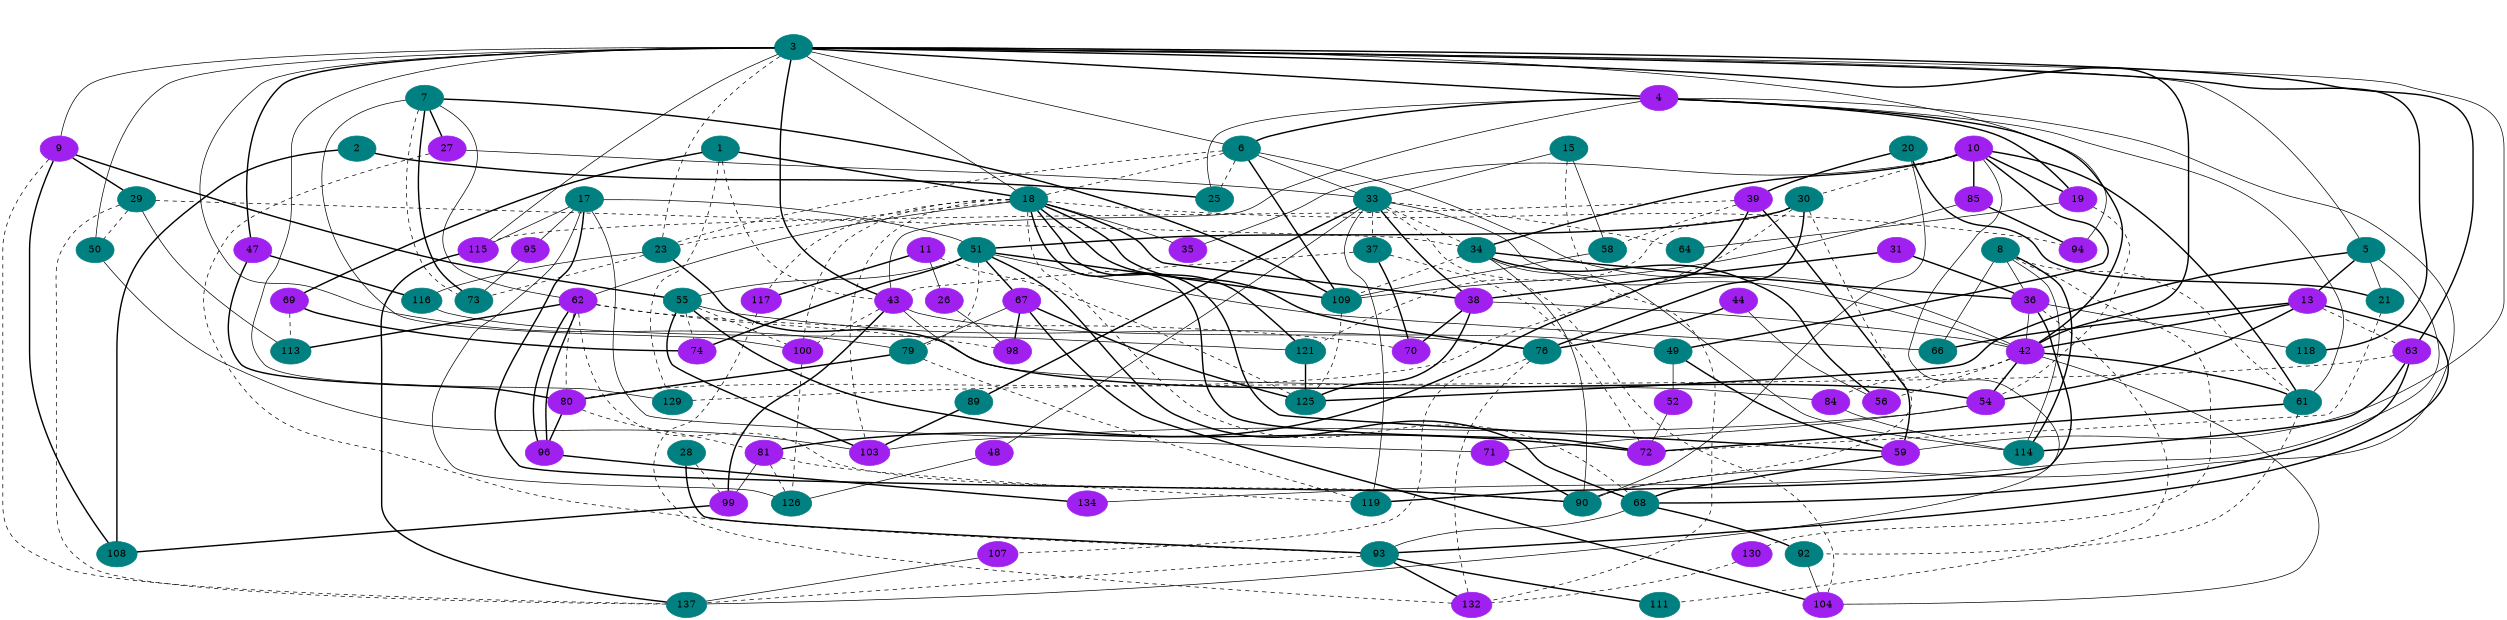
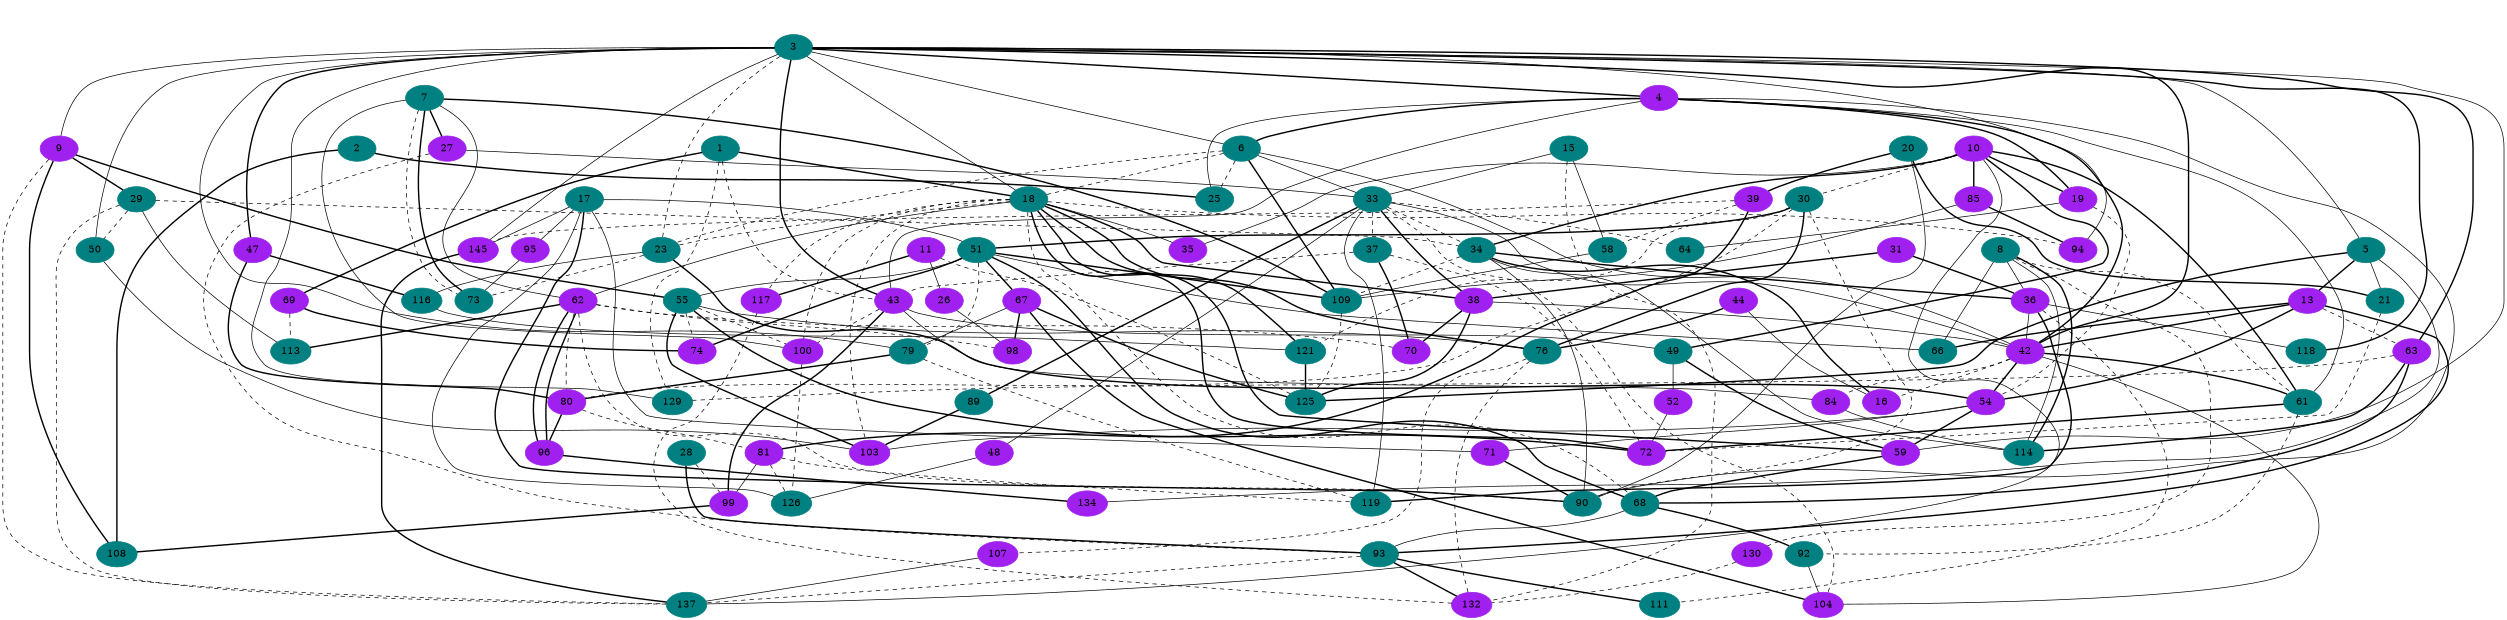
  graph {
    node [color=teal style=filled]
    edge [style=bold]
    18 [super="+112+40+133"]
    23
    59 [color=purple super="+81"]
    94 [color=purple]
    62 [color=purple super="+75"]
    100 [color=purple super="+105"]
    35 [color=purple]
    117 [color=purple]
    38 [color=purple super="+110+122"]
    68
    72 [color=purple super="+78+83"]
    76 [super="+128"]
    103 [color=purple]
    121
    1
    43 [color=purple super="+106"]
    69 [color=purple]
    129
    49
    99 [color=purple]
    84 [color=purple]
    113
    74 [color=purple]
    2
    25
    108
    3 [super="+12+22"]
    4 [color=purple super="+86"]
    5
    6 [super="+82"]
    9 [color=purple super="+102+14"]
    42 [color=purple super="+77+91+87"]
    47 [color=purple]
    50
    63 [color=purple]
    79 [super="+97"]
-   115 [color=purple]
+   115 [color=purple label=145]
    118
    19 [color=purple]
    61
    90
    13 [color=purple super="+136"]
    21
    125
    134 [color=purple]
    33 [super="+46+57"]
    109
    29
    55
    137
    73
    54 [color=purple]
    116
    104 [color=purple]
-   56 [color=purple]
+   56 [color=purple label=16]
    80 [color=purple super="+138"]
    114
    119 [super="+124"]
    64
    92
    66
    93
    34 [super="+41"]
    37
    48 [color=purple]
    89
    7 [super="+32"]
    27 [color=purple]
    98 [color=purple]
    70 [color=purple]
    96 [color=purple]
    126
    36 [color=purple super="+101"]
    111
    8
    130 [color=purple]
    132 [color=purple]
    10 [color=purple super="+16"]
    30 [super="+65"]
    85 [color=purple]
    51 [super="+60"]
    52 [color=purple]
    11 [color=purple]
    26 [color=purple]
    67 [color=purple super="+127"]
    71 [color=purple]
    15
    58
    17 [super="+135"]
    n90 [color=purple label=95]
    107 [color=purple]
    20
    39 [color=purple]
    n94 [color=purple label=81]
    28
    31 [color=purple]
    44 [color=purple]
    18 -- 23 [style=dashed]
    18 -- 59
    18 -- 94 [style=dashed]
    18 -- 62 [style=solid]
    18 -- 100 [style=dashed]
    18 -- 35 [style=solid]
    18 -- 117 [style=dashed]
    18 -- 38
    18 -- 68 [style=dashed]
    18 -- 72
    18 -- 76
    18 -- 103 [style=dashed]
    18 -- 121
    23 -- 73 [style=dashed]
    23 -- 54
    23 -- 116 [style=solid]
    59 -- 68
    62 -- 113
    62 -- 90 [style=dashed]
    62 -- 80 [style=dashed]
    62 -- 98 [style=dashed]
    62 -- 70 [style=dashed]
    62 -- 96
    62 -- 96
    100 -- 126 [style=dashed]
    117 -- 132 [style=dashed]
    38 -- 42 [style=solid]
    38 -- 125
    38 -- 70
    68 -- 92
    68 -- 93 [style=solid]
    76 -- 132 [style=dashed]
    76 -- 107 [style=dashed]
    121 -- 125
    1 -- 18
    1 -- 43 [style=dashed]
    1 -- 69
    1 -- 129 [style=dashed]
    43 -- 100 [style=dashed]
    43 -- 49 [style=solid]
    43 -- 99
    43 -- 84 [style=solid]
    69 -- 113 [style=dashed]
    69 -- 74
    49 -- 59
    49 -- 52 [style=solid]
    99 -- 108
    84 -- 114 [style=solid]
    2 -- 25
    2 -- 108
    3 -- 18 [style=solid]
    3 -- 23 [style=dashed]
    3 -- 59 [style=solid]
    3 -- 94 [style=solid]
    3 -- 43
    3 -- 129 [style=solid]
    3 -- 4
    3 -- 5 [style=solid]
    3 -- 6 [style=solid]
    3 -- 9 [style=solid weight=2]
    3 -- 42
    3 -- 47
    3 -- 50 [style=solid]
    3 -- 63
    3 -- 79 [style=solid]
    3 -- 115 [style=solid]
    3 -- 118
    4 -- 43 [style=solid]
    4 -- 25 [style=solid]
    4 -- 6
    4 -- 42
    4 -- 19
    4 -- 61 [style=solid]
    4 -- 90 [style=solid]
    5 -- 13
    5 -- 21 [style=solid]
    5 -- 125
    5 -- 134 [style=solid]
    6 -- 18 [style=dashed]
    6 -- 23 [style=dashed]
    6 -- 25 [style=dashed]
    6 -- 42 [style=solid]
    6 -- 33 [style=solid]
    6 -- 109
    9 -- 108
    9 -- 29
    9 -- 55
    9 -- 137 [style=dashed]
    42 -- 84 [style=dashed]
    42 -- 61
    42 -- 54
    42 -- 104 [style=solid]
    42 -- 56 [style=dashed]
    47 -- 116
    47 -- 80
    50 -- 103 [style=solid]
    63 -- 68
    63 -- 129 [style=dashed]
    63 -- 114
    79 -- 80
    79 -- 119 [style=dashed]
    115 -- 137
    19 -- 54 [style=dashed]
    19 -- 64 [style=solid]
    61 -- 72
    61 -- 92 [style=dashed]
    13 -- 42
    13 -- 63 [style=dashed]
    13 -- 54
    13 -- 66
    13 -- 93
    21 -- 72 [style=dashed]
    33 -- 38
    33 -- 42 [style=solid]
    33 -- 104 [style=dashed]
    33 -- 119 [style=solid weight=2]
    33 -- 64 [style=dashed]
    33 -- 34 [style=dashed]
    33 -- 37 [style=dashed]
    33 -- 48 [style=solid]
    33 -- 89
    109 -- 125 [style=dashed]
    29 -- 113 [style=solid]
    29 -- 50 [style=dashed]
    29 -- 137 [style=dashed]
    29 -- 34 [style=dashed]
    55 -- 100 [style=dashed]
    55 -- 72
    55 -- 76 [style=solid]
    55 -- 103
    55 -- 74 [style=dashed]
    54 -- 103 [style=solid]
    54 -- 71 [style=solid]
    116 -- 121 [style=solid]
    80 -- 96
    80 -- n94 [style=dashed]
    92 -- 104 [style=solid]
    93 -- 137 [style=dashed]
    93 -- 111
    93 -- 132
    34 -- 90 [style=solid]
    34 -- 109 [style=dashed]
    34 -- 56
    34 -- 114 [style=solid]
    34 -- 36
    37 -- 72 [style=dashed]
    37 -- 43 [style=dashed]
    37 -- 70
    48 -- 126 [style=solid]
    89 -- 103
    7 -- 62 [style=solid]
    7 -- 100 [style=solid]
    7 -- 109
    7 -- 73 [style=dashed]
    7 -- 73
    7 -- 27
    27 -- 33 [style=solid]
    27 -- 93 [style=dashed]
    96 -- 134
    36 -- 42 [style=solid]
    36 -- 118 [style=solid]
    36 -- 119
    36 -- 111 [style=dashed]
    8 -- 61 [style=dashed]
    8 -- 114 [style=solid]
    8 -- 114
    8 -- 66 [style=solid]
    8 -- 36 [style=solid]
    8 -- 130 [style=dashed]
    130 -- 132 [style=dashed]
    10 -- 35 [style=solid]
    10 -- 49
    10 -- 19
    10 -- 61
    10 -- 137 [style=solid]
    10 -- 34 [weight=2]
    10 -- 30 [style=dashed]
    10 -- 85
    30 -- 76 [weight=2]
    30 -- 121 [style=dashed]
    30 -- 90 [style=dashed]
    30 -- 80 [style=dashed]
    30 -- 51
    85 -- 94
    85 -- 109 [style=solid]
    51 -- 68
    51 -- 74
    51 -- 79 [style=dashed]
    51 -- 109
    51 -- 55 [style=solid]
    51 -- 66 [style=solid]
    51 -- 67
    52 -- 72 [style=solid]
    11 -- 117
    11 -- 125 [style=dashed]
    11 -- 26 [style=solid]
    26 -- 98 [style=solid]
    67 -- 79 [style=solid]
    67 -- 125
    67 -- 104
    67 -- 98
    71 -- 90
    15 -- 33 [style=solid]
    15 -- 132 [style=dashed]
    15 -- 58 [style=solid]
    58 -- 109 [style=solid]
    17 -- 115 [style=solid]
    17 -- 90
    17 -- 126 [style=solid]
    17 -- 51 [style=solid]
    17 -- 71 [style=solid]
    17 -- n90 [style=solid]
    n90 -- 73 [style=solid]
    107 -- 137 [style=solid]
    20 -- 90 [style=solid]
    20 -- 21
    20 -- 39
-   39 -- 59
+   54 -- 59
    39 -- 115 [style=dashed]
    39 -- 58 [style=dashed]
    39 -- n94
    n94 -- 99 [style=solid]
    n94 -- 119 [style=dashed]
    n94 -- 126 [style=dashed]
    28 -- 99 [style=dashed]
    28 -- 93
    31 -- 38
    31 -- 36
    44 -- 76
    44 -- 56 [style=solid]
  }
